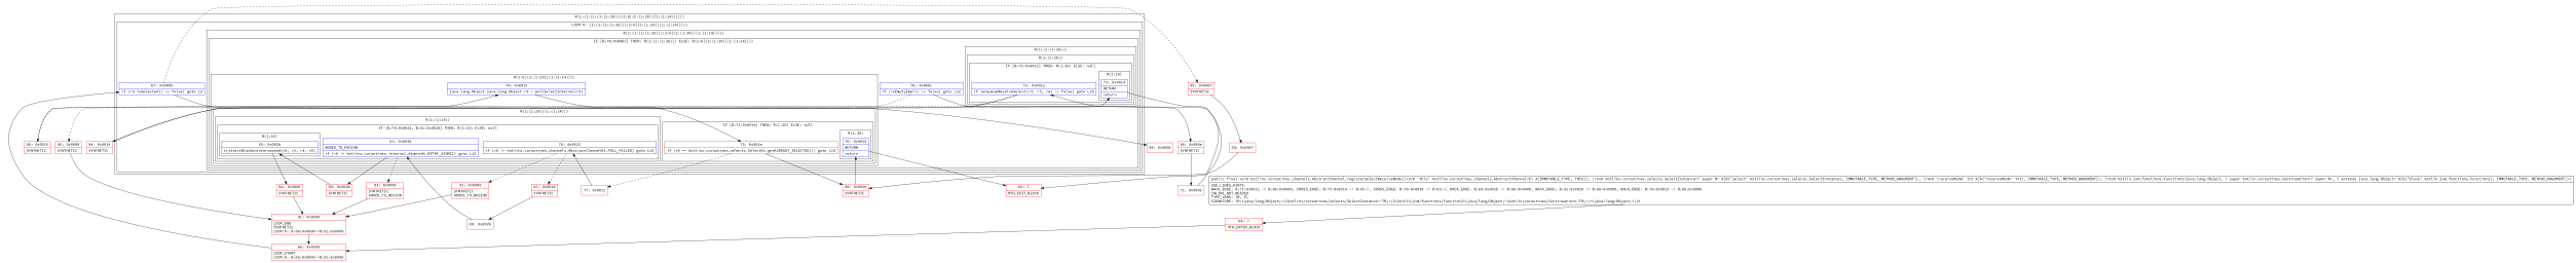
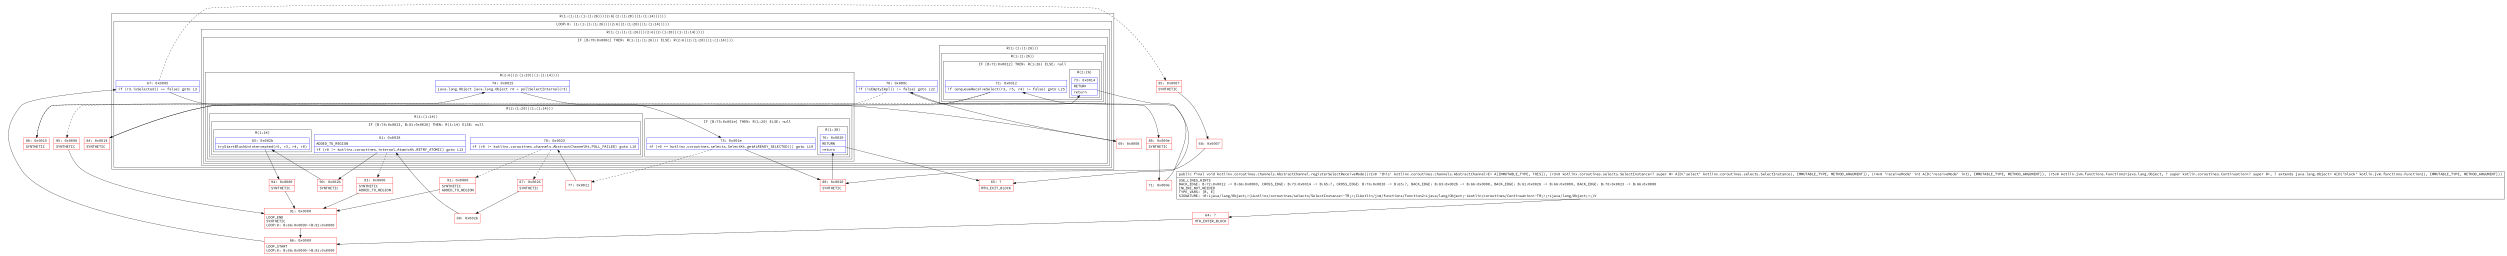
  digraph {
    fontname="Source Code Pro"
    node [color=red fontname="Source Code Pro" shape=record]
    edge [fontname="Source Code Pro"]
    n1 [color=blue label="{73\:\ 0x0014|RETURN\l|return\l}"]
    n2 [color=blue label="{72\:\ 0x0012|if (enqueueReceiveSelect(r3, r5, r4) != false) goto L25\l}"]
    n3 [color=blue label="{76\:\ 0x0020|RETURN\l|return\l}"]
-   n4 [label="{75\:\ 0x001e|if (r0 == kotlinx.coroutines.selects.SelectKt.getALREADY_SELECTED()) goto L19\l}"]
+   n4 [color=blue label="{75\:\ 0x001e|if (r0 == kotlinx.coroutines.selects.SelectKt.getALREADY_SELECTED()) goto L19\l}"]
    n5 [color=blue label="{83\:\ 0x002b|tryStartBlockUnintercepted(r5, r3, r4, r0)\l}"]
    n6 [color=blue label="{78\:\ 0x0023|if (r0 != kotlinx.coroutines.channels.AbstractChannelKt.POLL_FAILED) goto L10\l}"]
    n7 [color=blue label="{81\:\ 0x0028|ADDED_TO_REGION\l|if (r0 != kotlinx.coroutines.internal.AtomicKt.RETRY_ATOMIC) goto L13\l}"]
    n8 [color=blue label="{74\:\ 0x0015|java.lang.Object java.lang.Object r0 = pollSelectInternal(r3)\l}"]
    n9 [color=blue label="{70\:\ 0x000c|if (isEmptyImpl() != false) goto L22\l}"]
    n10 [color=blue label="{67\:\ 0x0005|if (r3.isSelected() == false) goto L3\l}"]
    n11 [label="{65\:\ ?|MTH_EXIT_BLOCK\l}"]
    n12 [label="{84\:\ 0x0014|SYNTHETIC\l}"]
    n13 [label="{95\:\ 0x0000|SYNTHETIC\l}"]
    n14 [label="{77\:\ 0x0021}"]
    n15 [label="{89\:\ 0x0020|SYNTHETIC\l}"]
    n16 [label="{94\:\ 0x0000|SYNTHETIC\l}"]
    n17 [label="{87\:\ 0x0026|SYNTHETIC\l}"]
    n18 [label="{92\:\ 0x0000|SYNTHETIC\lADDED_TO_REGION\l}"]
    n19 [label="{90\:\ 0x002b|SYNTHETIC\l}"]
    n20 [label="{93\:\ 0x0000|SYNTHETIC\lADDED_TO_REGION\l}"]
    n21 [label="{86\:\ 0x0015|SYNTHETIC\l}"]
    n22 [label="{88\:\ 0x000e|SYNTHETIC\l}"]
    n23 [label="{69\:\ 0x0008}"]
    n24 [label="{85\:\ 0x0007|SYNTHETIC\l}"]
    n25 [label="{68\:\ 0x0007}"]
    n26 [label="{71\:\ 0x000e}"]
    n27 [label="{91\:\ 0x0000|LOOP_END\lSYNTHETIC\lLOOP:0: B:66:0x0000\-\>B:91:0x0000\l}"]
    n28 [label="{80\:\ 0x0026}"]
    n29 [label="{64\:\ ?|MTH_ENTER_BLOCK\l}"]
    n30 [label="{66\:\ 0x0000|LOOP_START\lLOOP:0: B:66:0x0000\-\>B:91:0x0000\l}"]
    n31 [label="{public final void kotlinx.coroutines.channels.AbstractChannel.registerSelectReceiveMode((r2v0 'this' kotlinx.coroutines.channels.AbstractChannel\<E\> A[IMMUTABLE_TYPE, THIS]), (r3v0 kotlinx.coroutines.selects.SelectInstance\<? super R\> A[D('select' kotlinx.coroutines.selects.SelectInstance), IMMUTABLE_TYPE, METHOD_ARGUMENT]), (r4v0 'receiveMode' int A[D('receiveMode' int), IMMUTABLE_TYPE, METHOD_ARGUMENT]), (r5v0 kotlin.jvm.functions.Function2\<java.lang.Object, ? super kotlin.coroutines.Continuation\<? super R\>, ? extends java.lang.Object\> A[D('block' kotlin.jvm.functions.Function2), IMMUTABLE_TYPE, METHOD_ARGUMENT]))  | USE_LINES_HINTS\lBACK_EDGE: B:72:0x0012 \-\> B:66:0x0000, CROSS_EDGE: B:73:0x0014 \-\> B:65:?, CROSS_EDGE: B:76:0x0020 \-\> B:65:?, BACK_EDGE: B:83:0x002b \-\> B:66:0x0000, BACK_EDGE: B:81:0x0028 \-\> B:66:0x0000, BACK_EDGE: B:78:0x0023 \-\> B:66:0x0000\lINLINE_NOT_NEEDED\lTYPE_VARS: [R, E]\lSIGNATURE: \<R:Ljava\/lang\/Object;\>(Lkotlinx\/coroutines\/selects\/SelectInstance\<\-TR;\>;ILkotlin\/jvm\/functions\/Function2\<Ljava\/lang\/Object;\-Lkotlin\/coroutines\/Continuation\<\-TR;\>;+Ljava\/lang\/Object;\>;)V\l}" color=""]
    subgraph cluster_1 {
      label="R(1:(1:(1:(1:(1:26)))(2:6|(2:(1:20)|(1:(1:14))))))"
      subgraph cluster_2 {
        label="LOOP:0: (1:(1:(1:(1:26)))(2:6|(2:(1:20)|(1:(1:14)))))"
        n10
        subgraph cluster_3 {
          label="R(1:(1:(1:(1:26)))(2:6|(2:(1:20)|(1:(1:14)))))"
          subgraph cluster_4 {
            label="IF [B:70:0x000c] THEN: R(1:(1:(1:26))) ELSE: R(2:6|(2:(1:20)|(1:(1:14))))"
            n9
            subgraph cluster_5 {
              label="R(1:(1:(1:26)))"
              subgraph cluster_6 {
                label="R(1:(1:26))"
                subgraph cluster_7 {
                  label="IF [B:72:0x0012] THEN: R(1:26) ELSE: null"
                  n2
                  subgraph cluster_8 {
                    label="R(2:26)"
                    n1
                  }
                }
              }
            }
            subgraph cluster_9 {
              label="R(2:6|(2:(1:20)|(1:(1:14))))"
              n8
              subgraph cluster_10 {
                label="R(2:(1:20)|(1:(1:14)))"
                subgraph cluster_11 {
                  label="IF [B:75:0x001e] THEN: R(1:20) ELSE: null"
                  n4
                  subgraph cluster_12 {
                    label="R(1:30)"
                    n3
                  }
                }
                subgraph cluster_13 {
                  label="R(1:(1:14))"
                  subgraph cluster_14 {
                    label="IF [B:78:0x0023, B:81:0x0028] THEN: R(1:14) ELSE: null"
                    n6
                    n7
                    subgraph cluster_15 {
                      label="R(1:14)"
                      n5
                    }
                  }
                }
              }
            }
          }
        }
      }
    }
    n1 -> n11
    n2 -> n12
    n2 -> n13 [style=dashed]
    n3 -> n11
    n4 -> n14 [style=dashed]
    n4 -> n15
    n5 -> n16
    n6 -> n17 [style=dashed]
    n6 -> n18 [style=dashed]
    n7 -> n19
    n7 -> n20 [style=dashed]
    n8 -> n4
    n9 -> n21 [style=dashed]
    n9 -> n22
    n10 -> n23
    n10 -> n24 [style=dashed]
    n12 -> n1
    n13 -> n27
    n14 -> n6
    n15 -> n3
    n16 -> n27
    n17 -> n28
    n18 -> n27
    n19 -> n5
    n20 -> n27
    n21 -> n8
    n22 -> n26
+   n23 -> n9
    n24 -> n25
    n25 -> n15
    n26 -> n2
    n27 -> n30
    n28 -> n7
    n29 -> n30
    n30 -> n10
    n31 -> n29
  }
